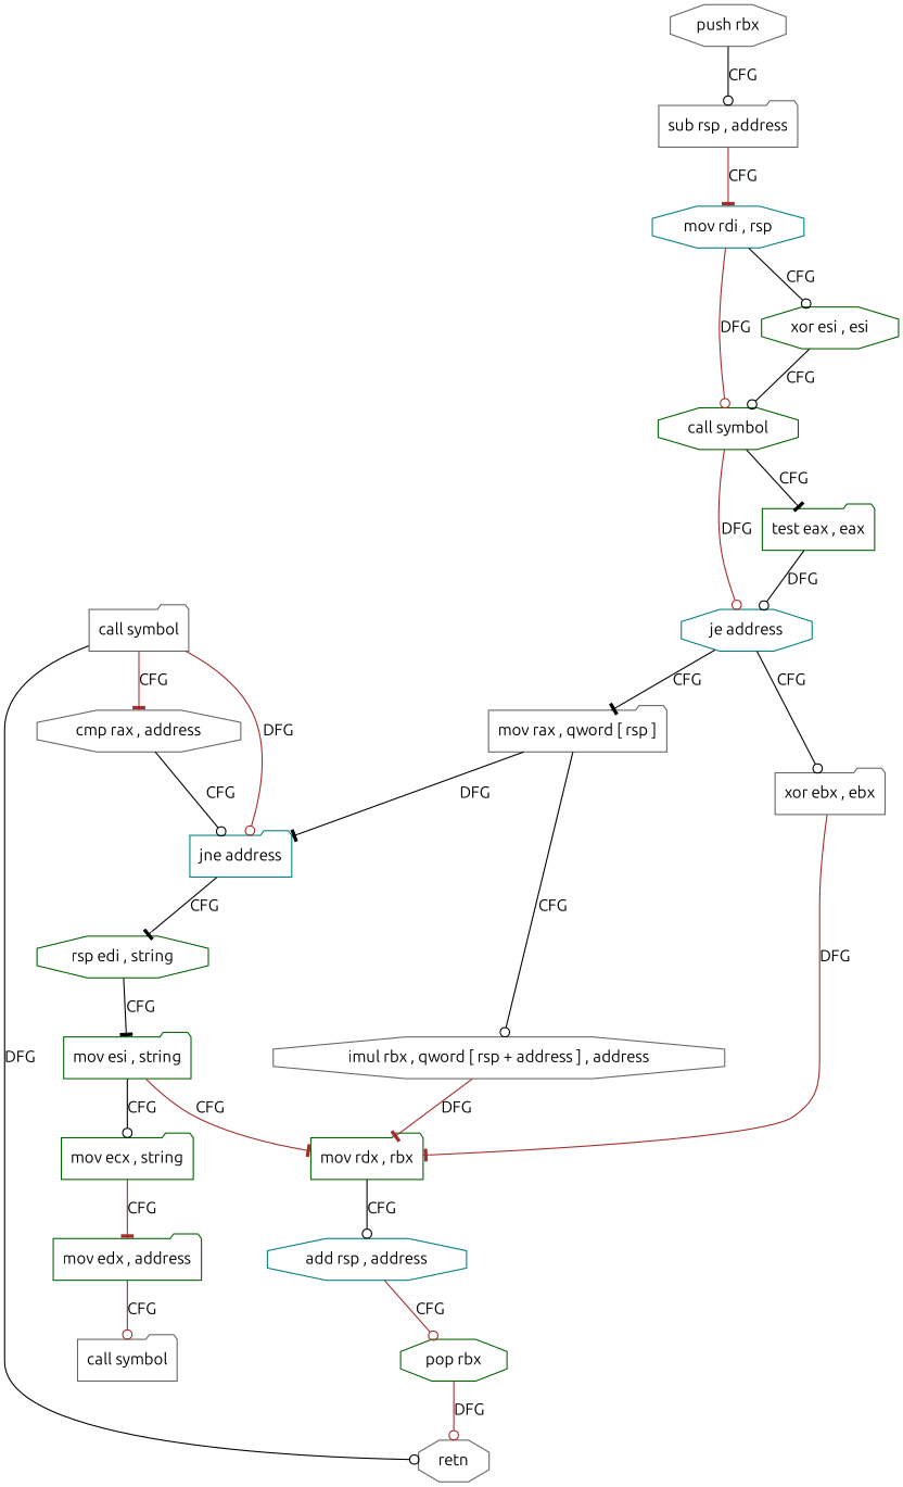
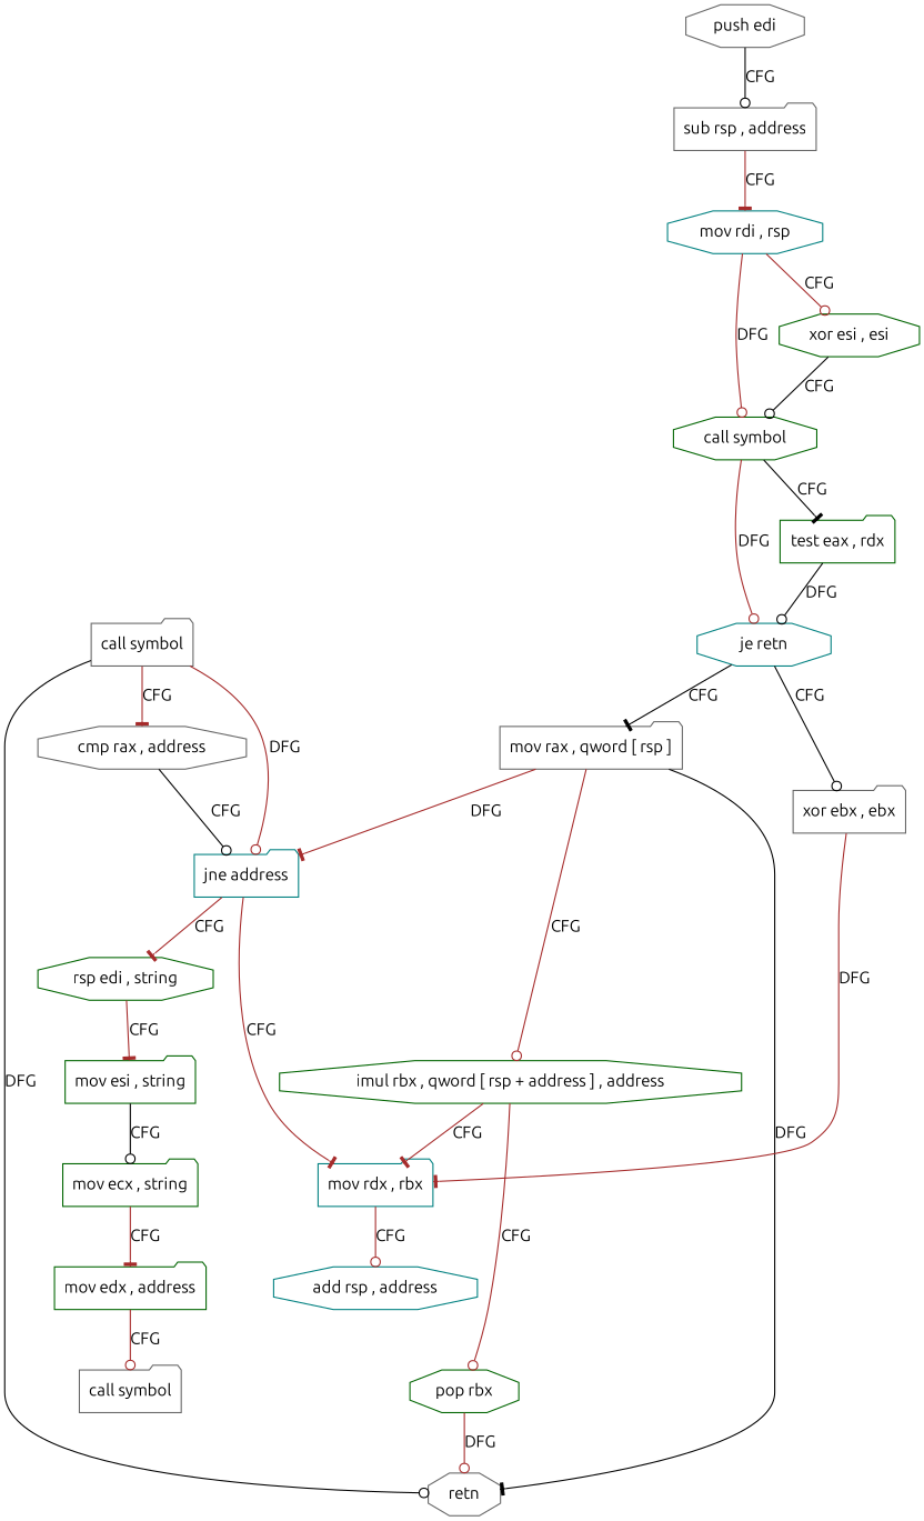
  digraph {
    fontname=Ubuntu
    node [color=gray40 fontname=Ubuntu shape=octagon]
    edge [arrowhead=odot color=brown fontname=Ubuntu]
-   n1 [label="push rbx"]
+   n1 [label="push edi"]
    n2 [label="sub rsp , address" shape=folder]
    n3 [color=teal label="mov rdi , rsp"]
    n4 [color=darkgreen label="xor esi , esi"]
    n5 [color=darkgreen label="call symbol"]
-   n6 [color=darkgreen label="test eax , eax" shape=folder]
-   n7 [color=teal label="je address"]
+   n6 [color=darkgreen label="test eax , rdx" shape=folder]
+   n7 [color=teal label="je retn"]
    n8 [label="mov rax , qword [ rsp ]" shape=folder]
    n9 [label="xor ebx , ebx" shape=folder]
-   n10 [label="imul rbx , qword [ rsp + address ] , address"]
+   n10 [color=darkgreen label="imul rbx , qword [ rsp + address ] , address"]
    n11 [color=teal label="jne address" shape=folder]
    n12 [label=retn]
-   n13 [color=darkgreen label="mov rdx , rbx" shape=folder]
+   n13 [color=teal label="mov rdx , rbx" shape=folder]
    n14 [color=darkgreen label="rsp edi , string"]
    n15 [color=teal label="add rsp , address"]
    n16 [color=darkgreen label="pop rbx"]
    n17 [label="call symbol" shape=folder]
    n18 [label="cmp rax , address"]
    n19 [color=darkgreen label="mov esi , string" shape=folder]
    n20 [color=darkgreen label="mov ecx , string" shape=folder]
    n21 [color=darkgreen label="mov edx , address" shape=folder]
    n22 [label="call symbol" shape=folder]
    n1 -> n2 [color=black label=CFG]
    n2 -> n3 [arrowhead=tee label=CFG]
-   n3 -> n4 [color=black label=CFG]
+   n3 -> n4 [label=CFG]
    n3 -> n5 [label=DFG]
    n4 -> n5 [color=black label=CFG]
    n5 -> n6 [arrowhead=tee color=black label=CFG]
    n5 -> n7 [label=DFG]
    n6 -> n7 [color=black label=DFG]
    n7 -> n8 [arrowhead=tee color=black label=CFG]
    n7 -> n9 [color=black label=CFG]
-   n8 -> n10 [color=black label=CFG]
-   n8 -> n11 [arrowhead=tee color=black label=DFG]
+   n8 -> n10 [label=CFG]
+   n8 -> n11 [arrowhead=tee label=DFG]
+   n8 -> n12 [arrowhead=tee color=black label=DFG]
    n9 -> n13 [arrowhead=tee label=DFG]
-   n10 -> n13 [arrowhead=tee label=DFG]
-   n19 -> n13 [arrowhead=tee label=CFG]
-   n11 -> n14 [arrowhead=tee color=black label=CFG]
-   n13 -> n15 [color=black label=CFG]
-   n14 -> n19 [arrowhead=tee color=black label=CFG]
-   n15 -> n16 [label=CFG]
+   n10 -> n13 [arrowhead=tee label=CFG]
+   n11 -> n13 [arrowhead=tee label=CFG]
+   n11 -> n14 [arrowhead=tee label=CFG]
+   n13 -> n15 [label=CFG]
+   n14 -> n19 [arrowhead=tee label=CFG]
+   n10 -> n16 [label=CFG]
    n16 -> n12 [label=DFG]
    n17 -> n11 [label=DFG]
    n17 -> n12 [color=black label=DFG]
    n17 -> n18 [arrowhead=tee label=CFG]
    n18 -> n11 [color=black label=CFG]
    n19 -> n20 [color=black label=CFG]
    n20 -> n21 [arrowhead=tee label=CFG]
    n21 -> n22 [label=CFG]
  }
